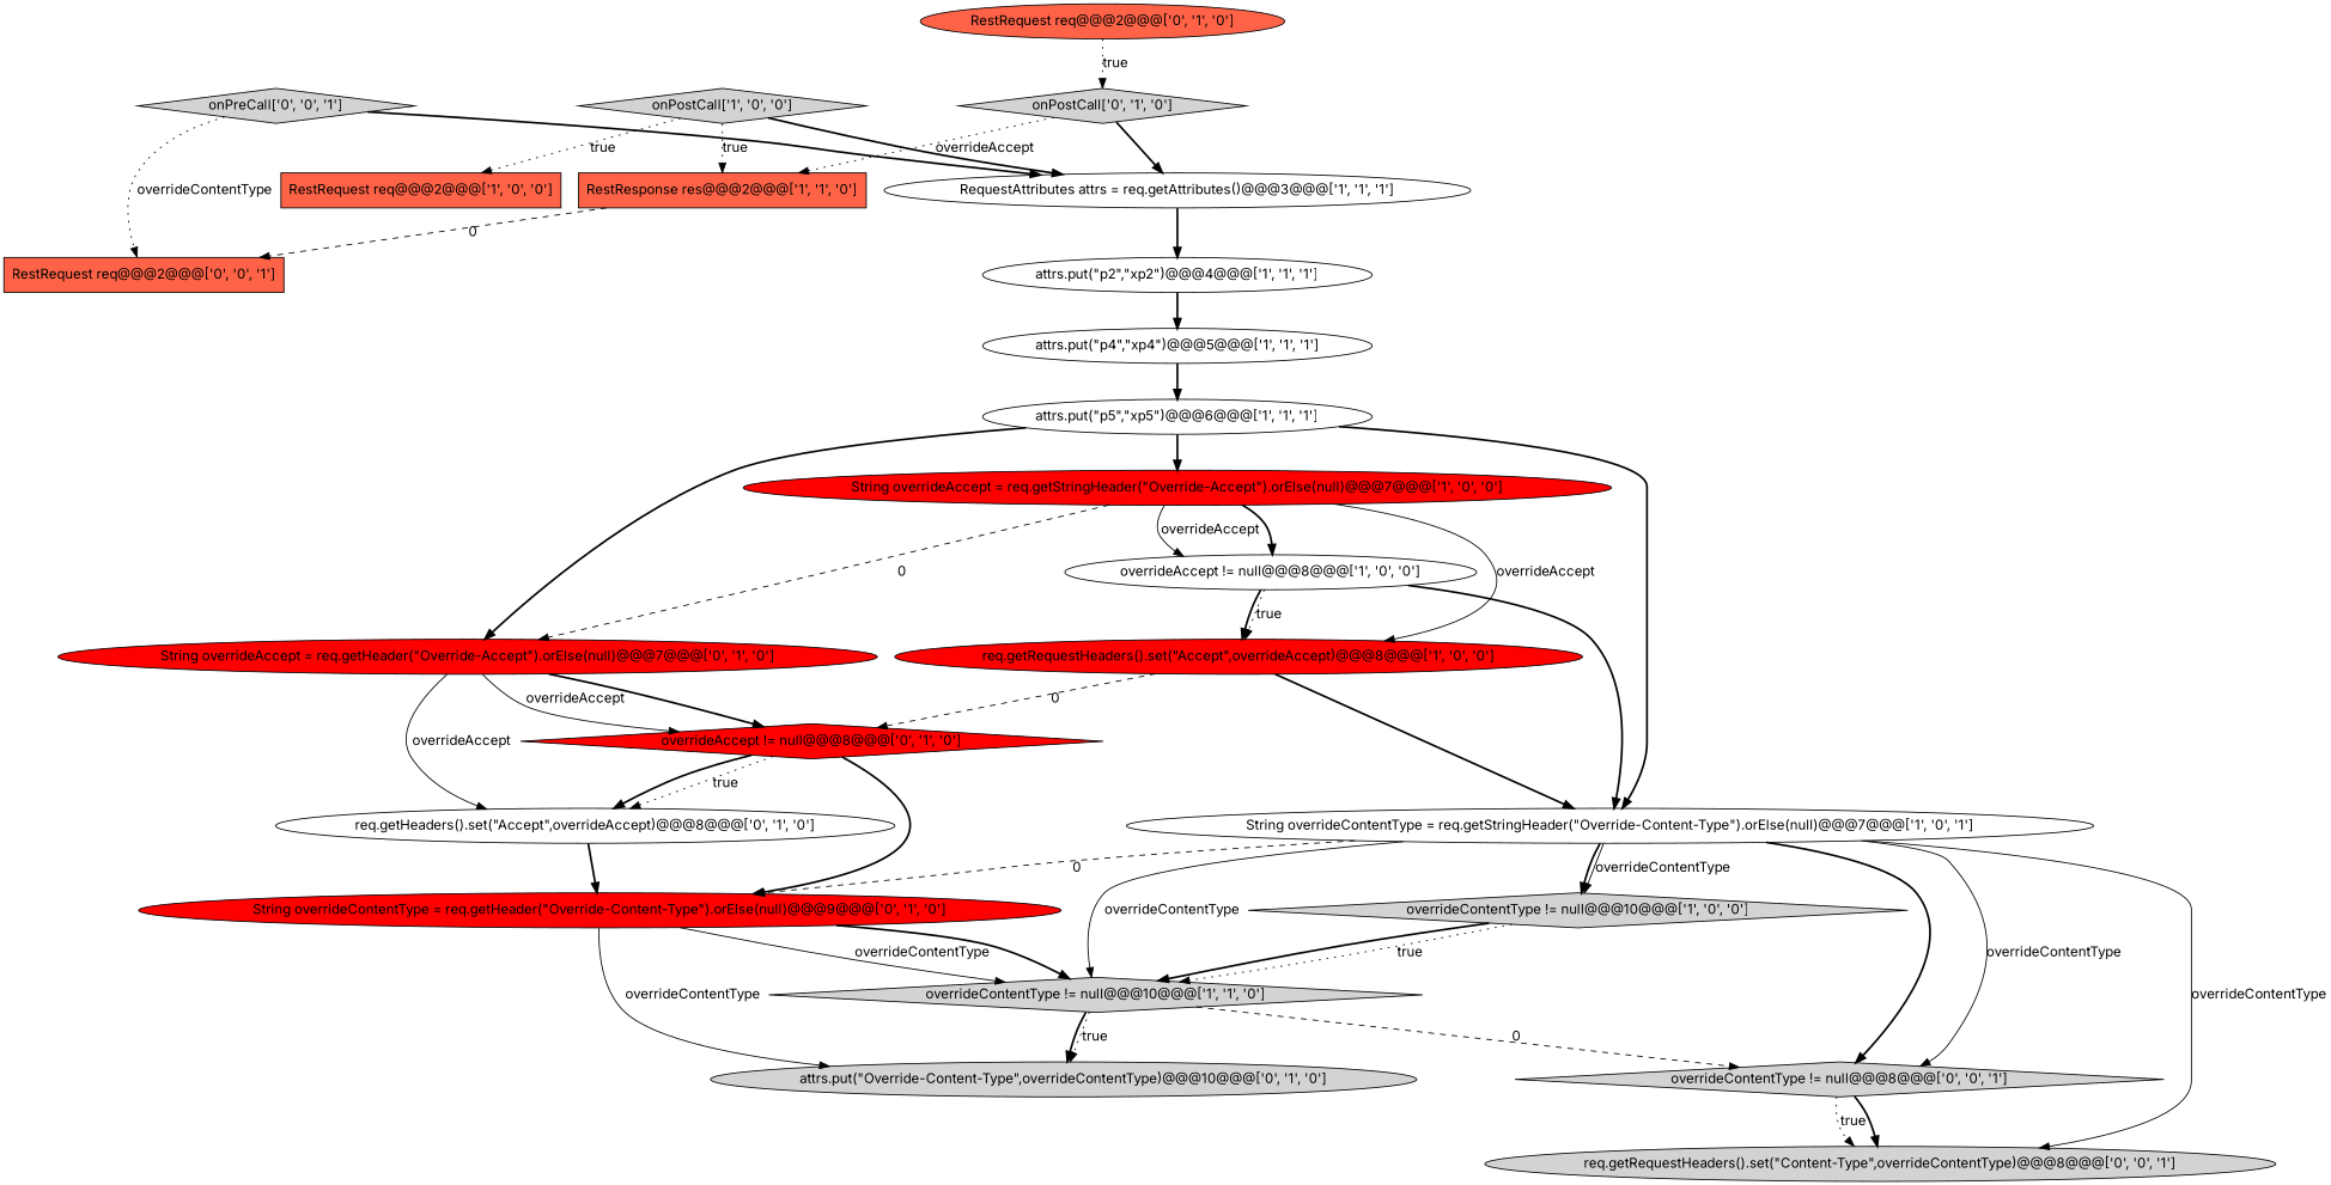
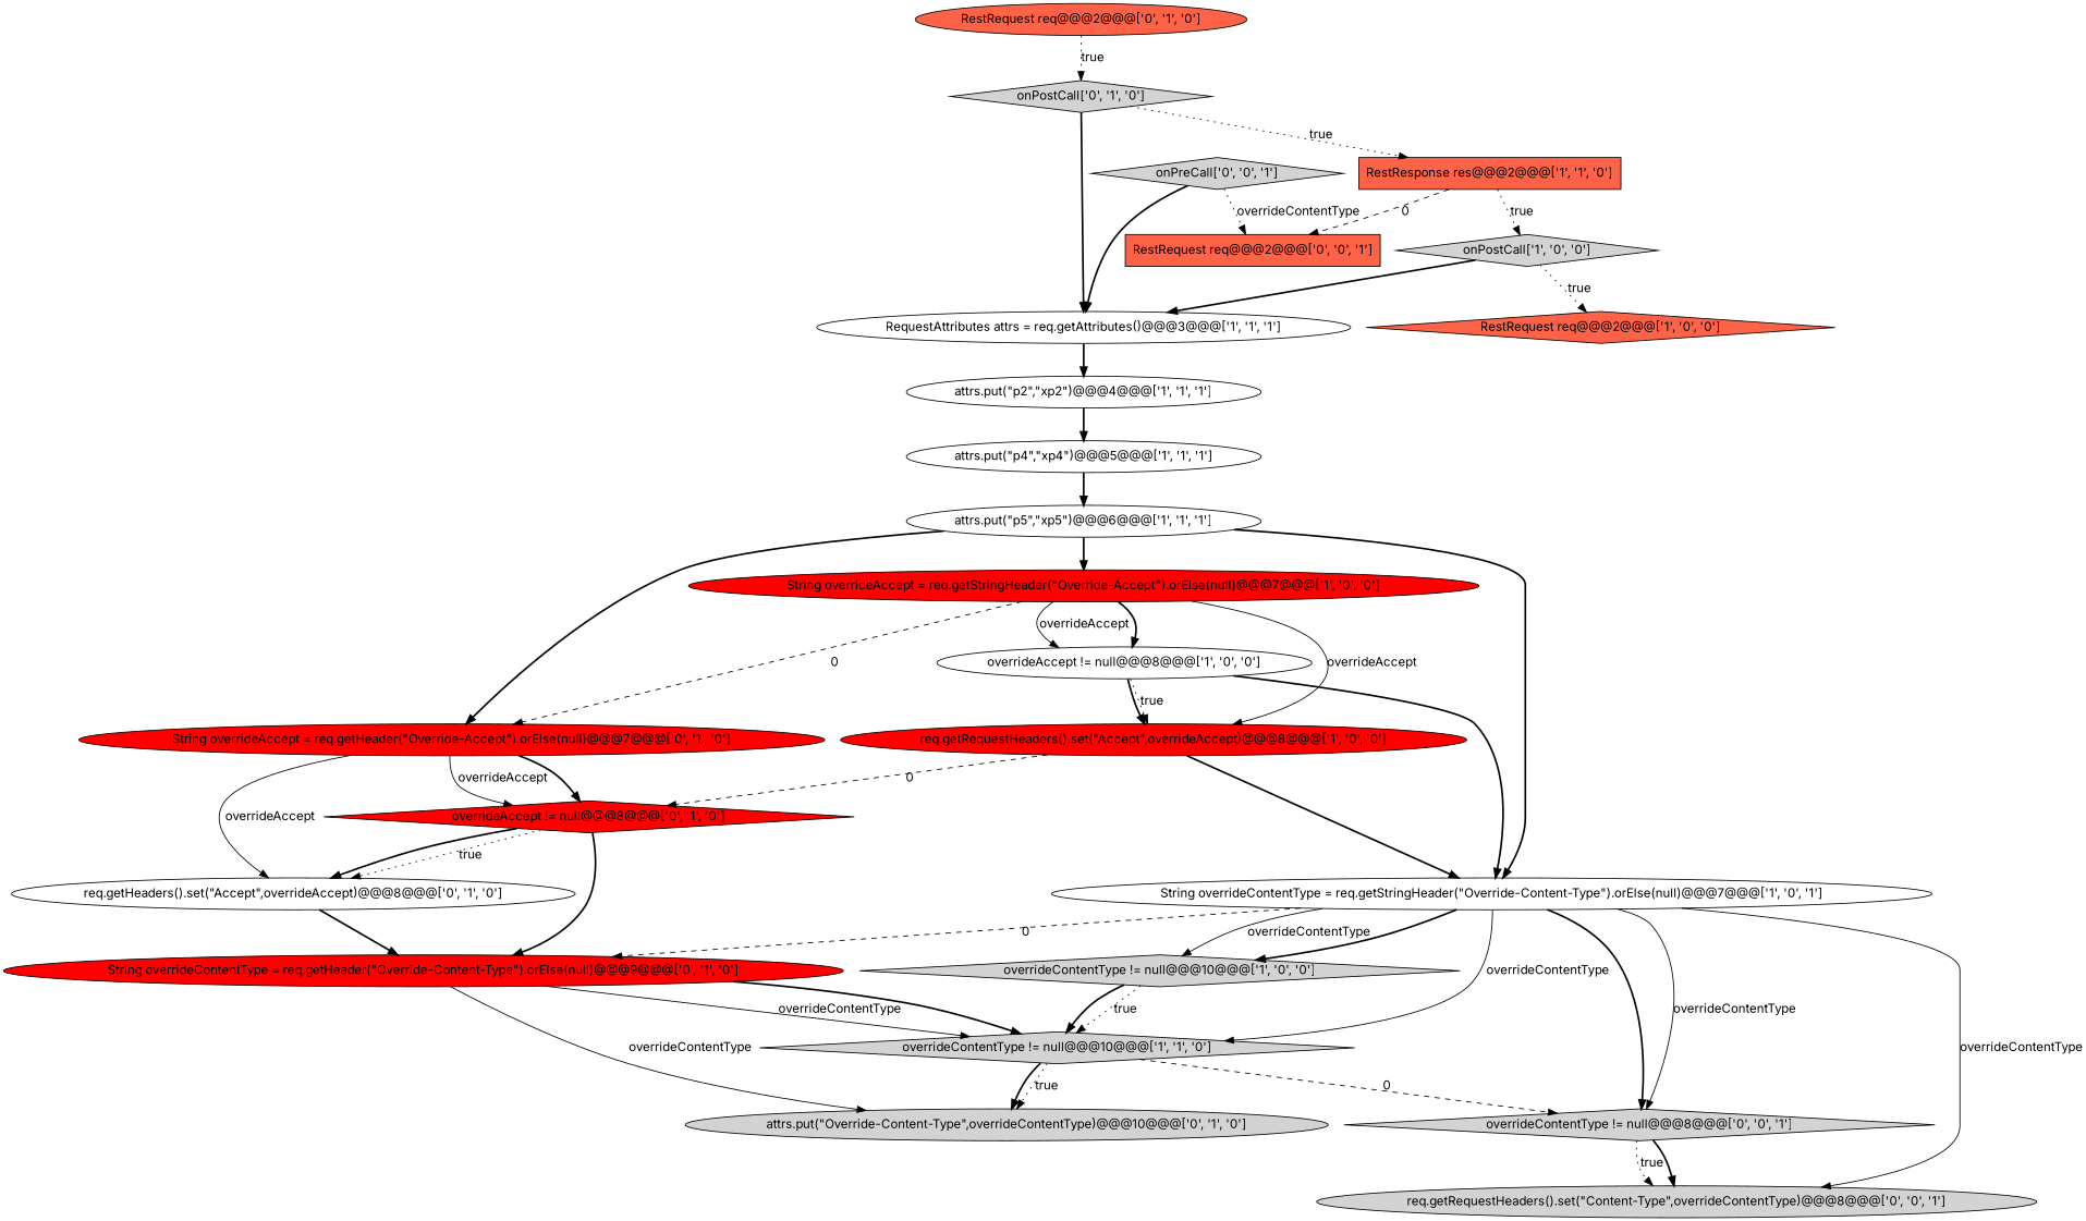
  digraph {
    fontname=Inter
    node [fillcolor=lightgray fontname=Inter shape=ellipse style=filled]
    edge [fontname=Inter style=bold]
-   n1 [fillcolor=tomato label="RestRequest req@@@2@@@['1', '0', '0']" shape=box]
+   n1 [fillcolor=tomato label="RestRequest req@@@2@@@['1', '0', '0']" shape=diamond]
    n2 [label="overrideContentType != null@@@10@@@['1', '1', '0']" shape=diamond]
    n3 [label="attrs.put(\"Override-Content-Type\",overrideContentType)@@@10@@@['0', '1', '0']"]
    n4 [label="overrideContentType != null@@@8@@@['0', '0', '1']" shape=diamond]
    n5 [label="req.getRequestHeaders().set(\"Content-Type\",overrideContentType)@@@8@@@['0', '0', '1']"]
    n6 [fillcolor=red label="String overrideAccept = req.getHeader(\"Override-Accept\").orElse(null)@@@7@@@['0', '1', '0']"]
    n7 [fillcolor=red label="overrideAccept != null@@@8@@@['0', '1', '0']" shape=diamond]
    n8 [fillcolor=white label="req.getHeaders().set(\"Accept\",overrideAccept)@@@8@@@['0', '1', '0']"]
    n9 [fillcolor=red label="String overrideContentType = req.getHeader(\"Override-Content-Type\").orElse(null)@@@9@@@['0', '1', '0']"]
    n10 [fillcolor=white label="attrs.put(\"p5\",\"xp5\")@@@6@@@['1', '1', '1']"]
    n11 [fillcolor=white label="String overrideContentType = req.getStringHeader(\"Override-Content-Type\").orElse(null)@@@7@@@['1', '0', '1']"]
    n12 [fillcolor=red label="String overrideAccept = req.getStringHeader(\"Override-Accept\").orElse(null)@@@7@@@['1', '0', '0']"]
    n13 [label="overrideContentType != null@@@10@@@['1', '0', '0']" shape=diamond]
    n14 [fillcolor=red label="req.getRequestHeaders().set(\"Accept\",overrideAccept)@@@8@@@['1', '0', '0']"]
    n15 [fillcolor=white label="overrideAccept != null@@@8@@@['1', '0', '0']"]
    n16 [fillcolor=white label="attrs.put(\"p4\",\"xp4\")@@@5@@@['1', '1', '1']"]
    n17 [fillcolor=white label="RequestAttributes attrs = req.getAttributes()@@@3@@@['1', '1', '1']"]
    n18 [fillcolor=white label="attrs.put(\"p2\",\"xp2\")@@@4@@@['1', '1', '1']"]
    n19 [label="onPreCall['0', '0', '1']" shape=diamond]
    n20 [fillcolor=tomato label="RestRequest req@@@2@@@['0', '0', '1']" shape=box]
    n21 [fillcolor=tomato label="RestRequest req@@@2@@@['0', '1', '0']"]
    n22 [label="onPostCall['0', '1', '0']" shape=diamond]
    n23 [fillcolor=tomato label="RestResponse res@@@2@@@['1', '1', '0']" shape=box]
    n24 [label="onPostCall['1', '0', '0']" shape=diamond]
    n2 -> n3 [label=true style=dotted]
    n2 -> n3
    n2 -> n4 [label=0 style=dashed]
    n4 -> n5 [label=true style=dotted]
    n4 -> n5
    n6 -> n7
    n6 -> n7 [label=overrideAccept style=solid]
    n6 -> n8 [label=overrideAccept style=solid]
    n7 -> n8 [label=true style=dotted]
    n7 -> n8
    n7 -> n9
    n8 -> n9
    n9 -> n2 [label=overrideContentType style=solid]
    n9 -> n2
    n9 -> n3 [label=overrideContentType style=solid]
    n10 -> n6
    n10 -> n11
    n10 -> n12
    n11 -> n2 [label=overrideContentType style=solid]
    n11 -> n4 [label=overrideContentType style=solid]
    n11 -> n4
    n11 -> n5 [label=overrideContentType style=solid]
    n11 -> n9 [label=0 style=dashed]
    n11 -> n13 [label=overrideContentType style=solid]
    n11 -> n13
    n12 -> n6 [label=0 style=dashed]
    n12 -> n14 [label=overrideAccept style=solid]
    n12 -> n15
    n12 -> n15 [label=overrideAccept style=solid]
    n13 -> n2
    n13 -> n2 [label=true style=dotted]
    n14 -> n7 [label=0 style=dashed]
    n14 -> n11
    n15 -> n11
    n15 -> n14 [label=true style=dotted]
    n15 -> n14
    n16 -> n10
    n17 -> n18
    n18 -> n16
    n19 -> n17
    n19 -> n20 [label=overrideContentType style=dotted]
    n21 -> n22 [label=true style=dotted]
    n22 -> n17
-   n22 -> n23 [label=overrideAccept style=dotted]
+   n22 -> n23 [label=true style=dotted]
    n23 -> n20 [label=0 style=dashed]
    n24 -> n1 [label=true style=dotted]
    n24 -> n17
-   n24 -> n23 [label=true style=dotted]
+   n23 -> n24 [label=true style=dotted]
  }
